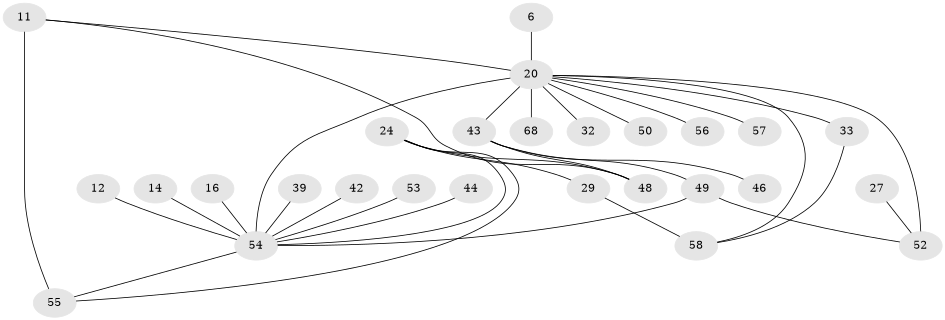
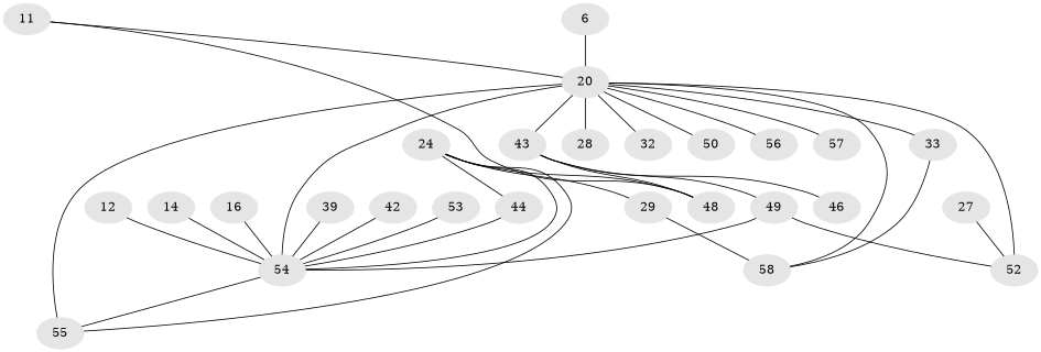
  graph {
    node [color=gray90 style=filled]
    20 [super="+9+19"]
    54 [super="+5+40+34"]
-   28 [label=68]
+   28
    32
    33 [super="+30"]
    43 [super="+38"]
    50
    52 [super="+37+6"]
    55 [super="+51+36"]
    56
    57
    58 [super="+35"]
    n13 [label=6]
    11
    48 [super="+47"]
    12
    14
    16
    46
    49 [super="+22+21+45"]
    24 [super="+1"]
    29 [super="+17"]
    44 [super="+18"]
    27
    39 [super="+15"]
    42
    53
    20 -- 54 [weight=7]
    20 -- 28
    20 -- 32
    20 -- 33 [weight=6]
    20 -- 43 [weight=3]
    20 -- 50
    20 -- 52 [weight=4]
-   11 -- 55 [weight=4]
+   20 -- 55 [weight=4]
    20 -- 56
    20 -- 57
    20 -- 58
    54 -- 55 [weight=2]
    33 -- 58
    43 -- 48 [weight=2]
    43 -- 46
    43 -- 49 [weight=2]
    n13 -- 20
    11 -- 20
    11 -- 48
    12 -- 54
    14 -- 54
    16 -- 54
    49 -- 54
    49 -- 52
    24 -- 54
    24 -- 55 [weight=2]
    24 -- 48
    24 -- 29
+   24 -- 44
    29 -- 58 [weight=2]
    44 -- 54 [weight=2]
    27 -- 52
    39 -- 54
    42 -- 54
    53 -- 54
  }
